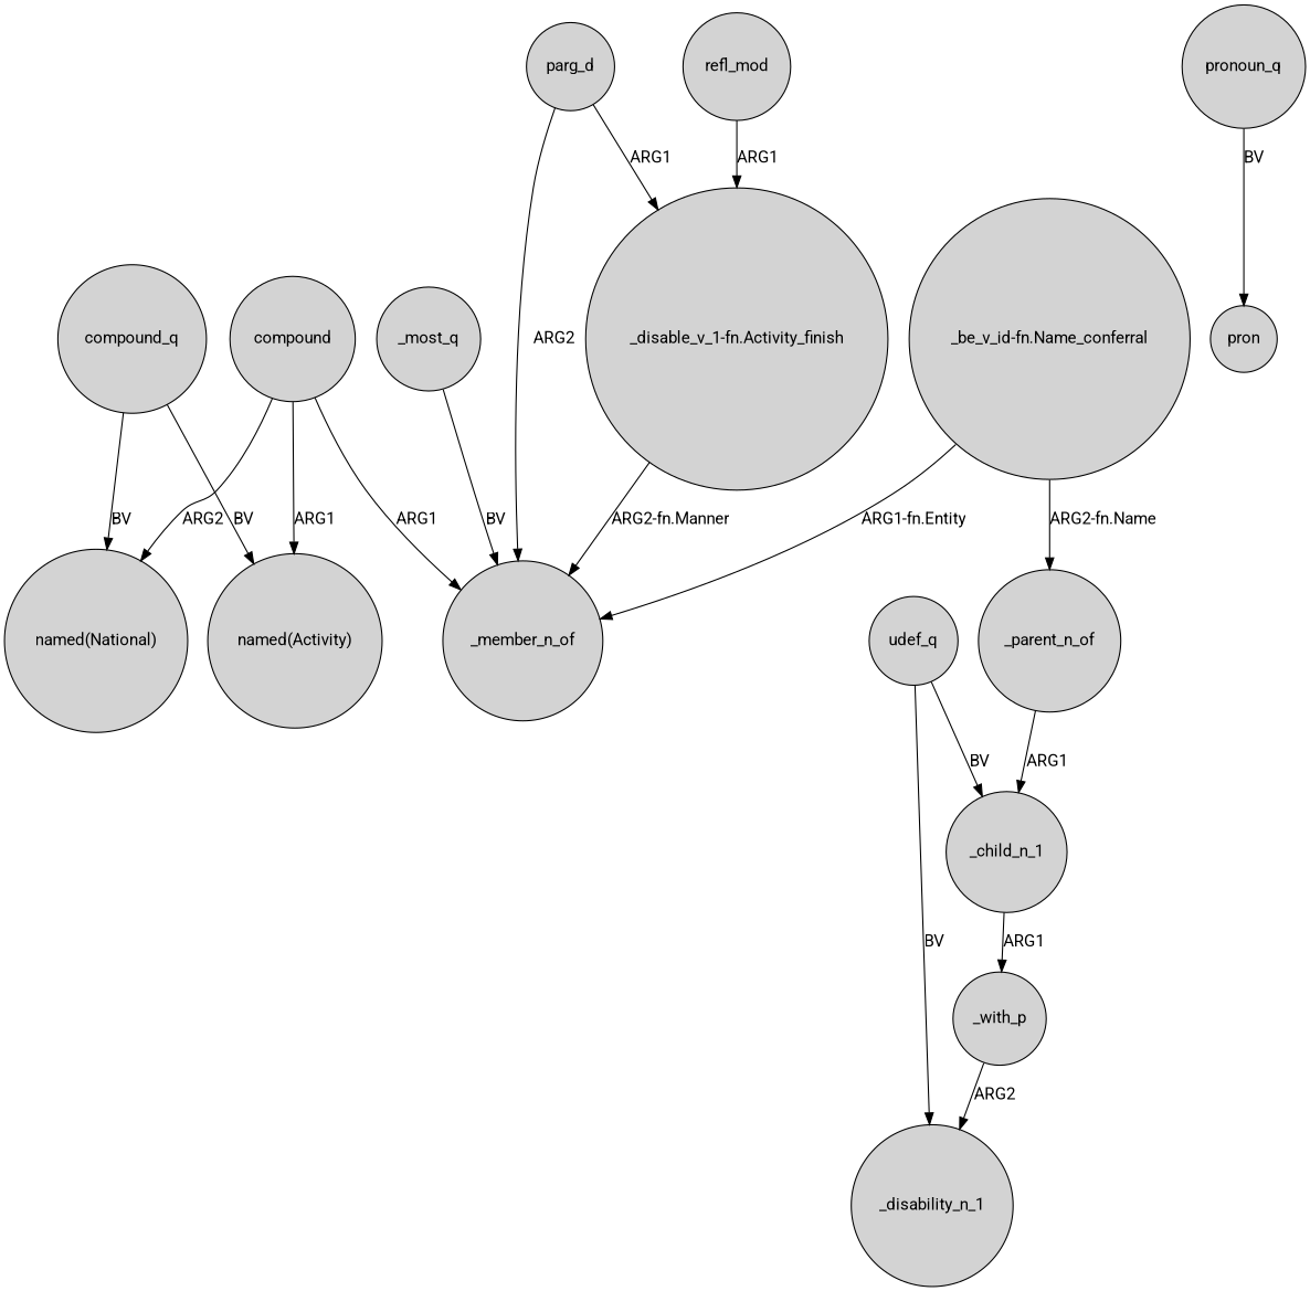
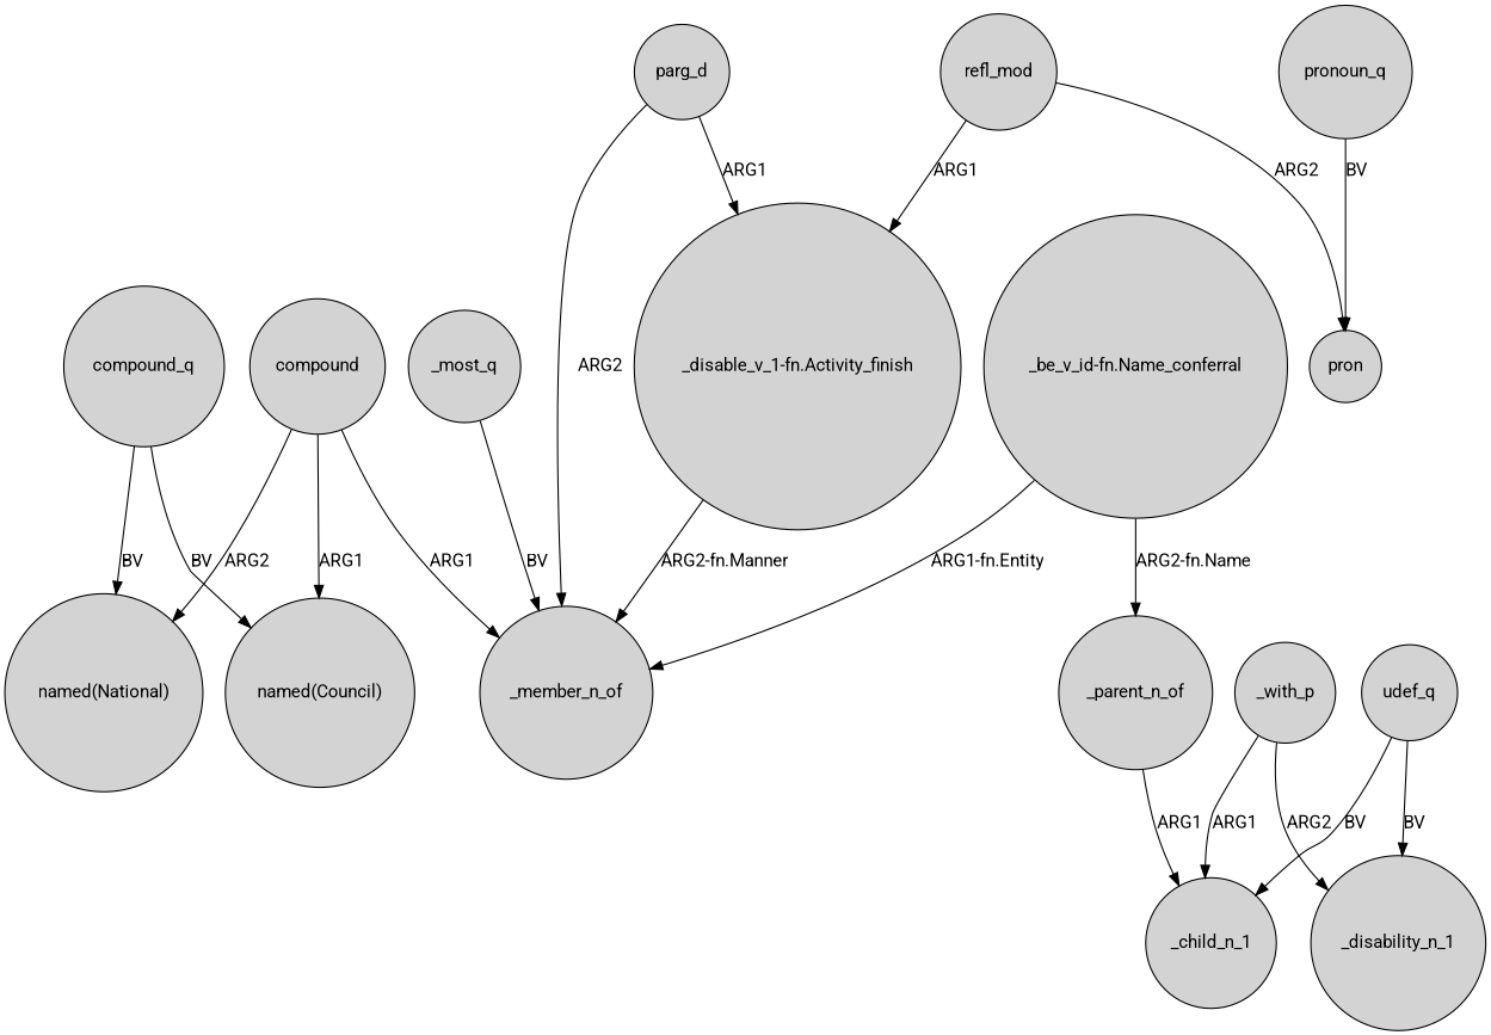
  digraph {
    fontname=Roboto
    node [fontname=Roboto shape=circle style=filled]
    edge [fontname=Roboto]
    n1 [label=compound_q]
-   "named(Council)" [label="named(Activity)"]
+   "named(Council)"
    "named(National)"
    parg_d
    _member_n_of
    "_disable_v_1-fn.Activity_finish"
    compound
    "_be_v_id-fn.Name_conferral"
    _parent_n_of
    _child_n_1
    udef_q
    _disability_n_1
    pronoun_q
    pron
    _most_q
    _with_p
    refl_mod
    n1 -> "named(Council)" [label=BV]
    n1 -> "named(National)" [label=BV]
    parg_d -> _member_n_of [label=ARG2]
    parg_d -> "_disable_v_1-fn.Activity_finish" [label=ARG1]
    "_disable_v_1-fn.Activity_finish" -> _member_n_of [label="ARG2-fn.Manner"]
    compound -> "named(Council)" [label=ARG1]
    compound -> "named(National)" [label=ARG2]
    compound -> _member_n_of [label=ARG1]
    "_be_v_id-fn.Name_conferral" -> _member_n_of [label="ARG1-fn.Entity"]
    "_be_v_id-fn.Name_conferral" -> _parent_n_of [label="ARG2-fn.Name"]
    _parent_n_of -> _child_n_1 [label=ARG1]
    udef_q -> _child_n_1 [label=BV]
    udef_q -> _disability_n_1 [label=BV]
    pronoun_q -> pron [label=BV]
    _most_q -> _member_n_of [label=BV]
-   _child_n_1 -> _with_p [label=ARG1]
+   _with_p -> _child_n_1 [label=ARG1]
    _with_p -> _disability_n_1 [label=ARG2]
    refl_mod -> "_disable_v_1-fn.Activity_finish" [label=ARG1]
+   refl_mod -> pron [label=ARG2]
  }
